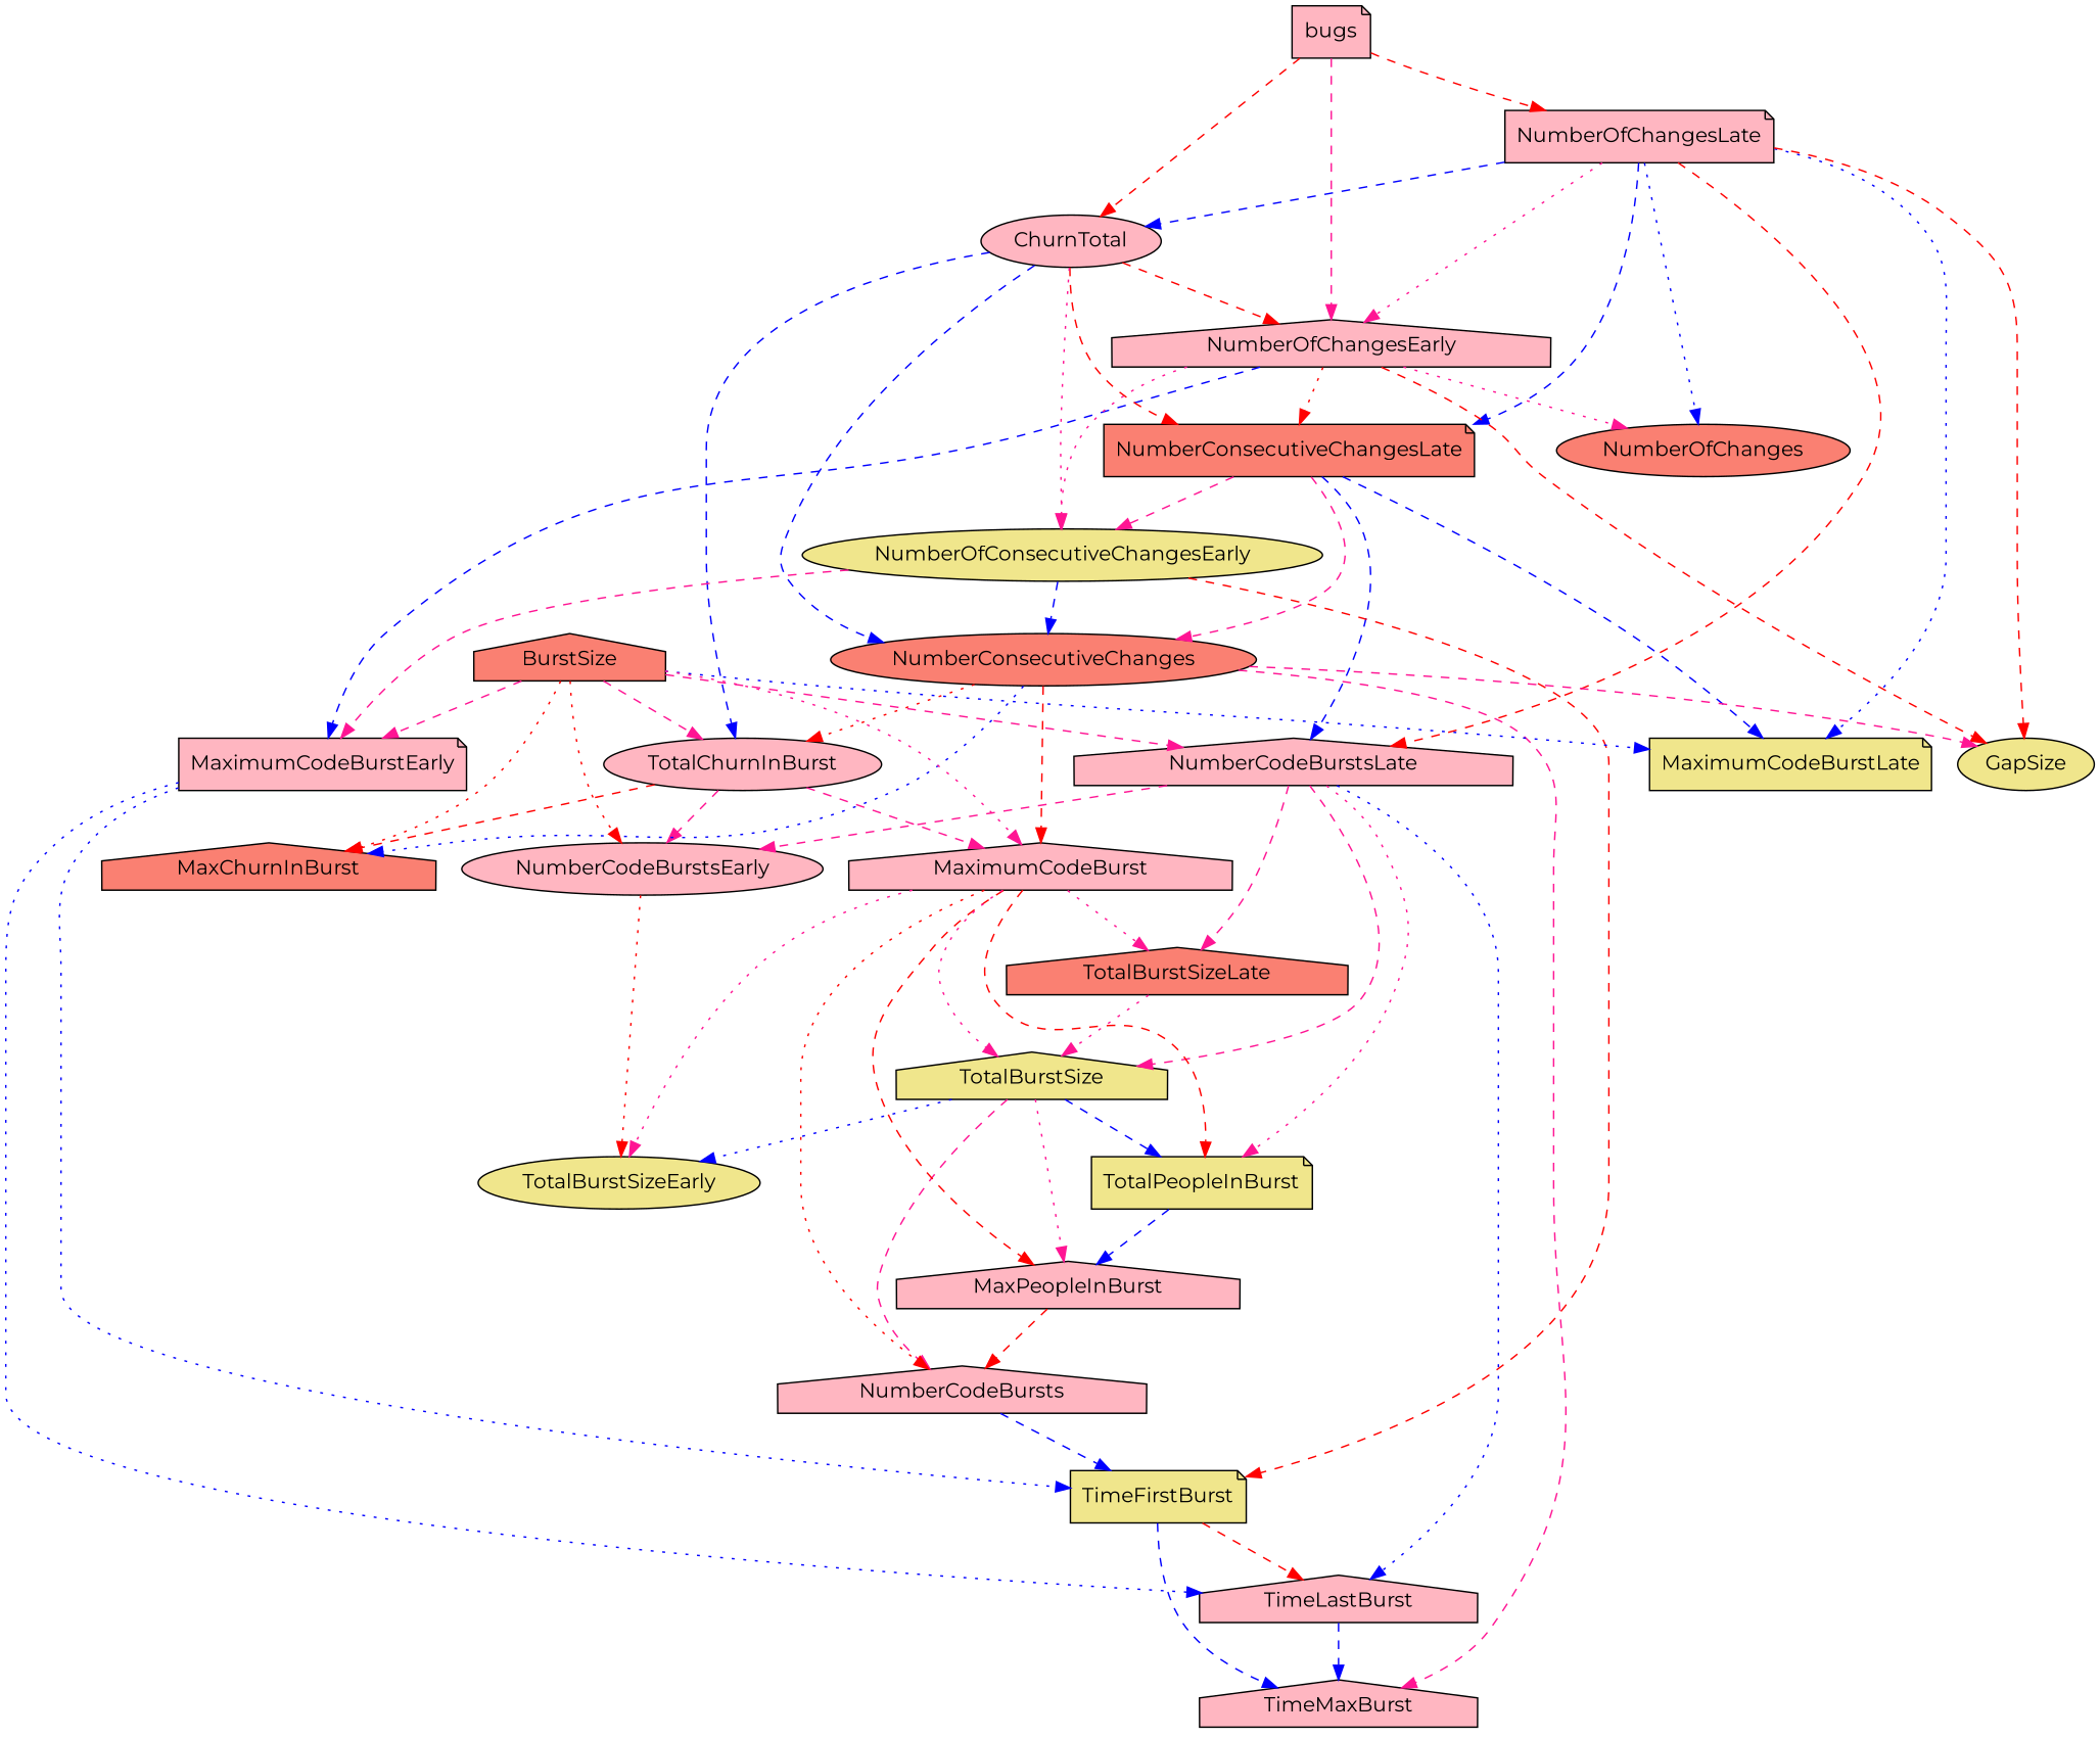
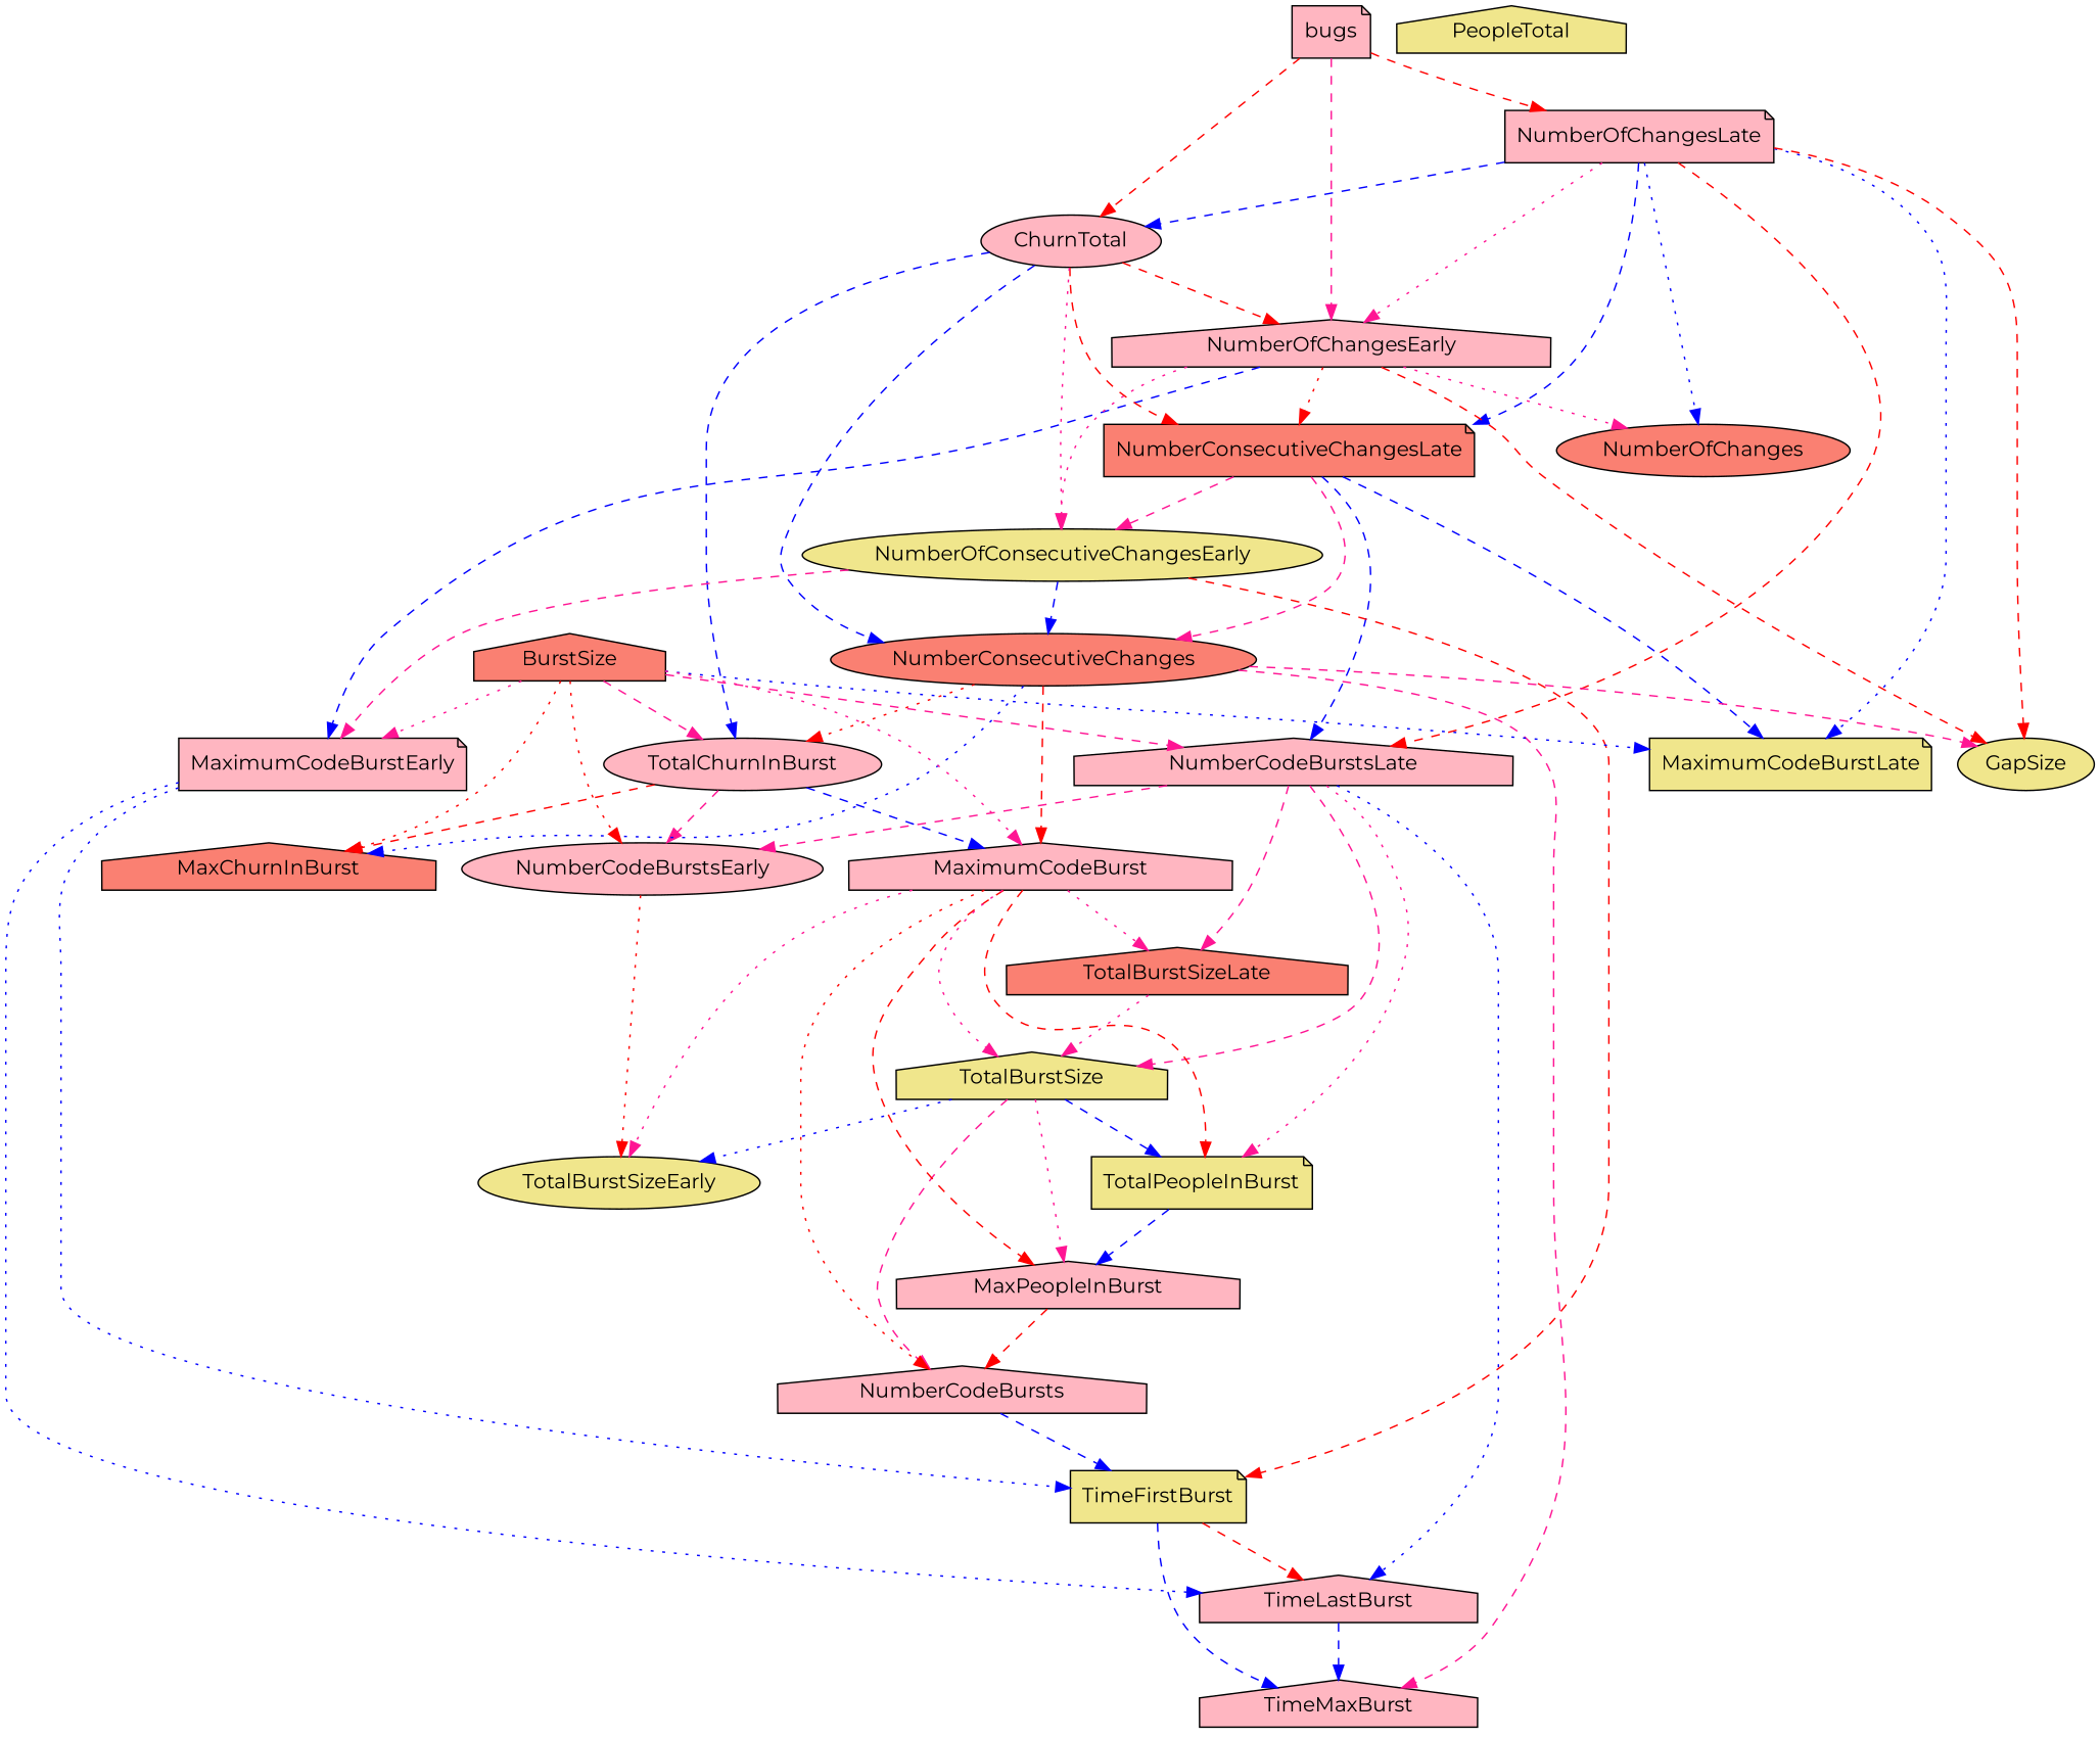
  digraph {
    fontname=Montserrat
    node [fillcolor=lightpink fontname=Montserrat shape=house style=filled]
    edge [color=deeppink fontname=Montserrat style=dashed]
    TotalPeopleInBurst [fillcolor=khaki shape=note]
    MaxPeopleInBurst
    NumberCodeBursts
    TimeFirstBurst [fillcolor=khaki shape=note]
    TotalBurstSizeLate [fillcolor=salmon]
    TotalBurstSize [fillcolor=khaki]
    TotalBurstSizeEarly [fillcolor=khaki shape=ellipse]
    NumberCodeBurstsLate
    NumberCodeBurstsEarly [shape=ellipse]
    TimeLastBurst
    TimeMaxBurst
    NumberOfChangesLate [shape=note]
    MaximumCodeBurstLate [fillcolor=khaki shape=note]
    NumberOfChanges [fillcolor=salmon shape=ellipse]
    NumberOfChangesEarly
    ChurnTotal [shape=ellipse]
    NumberConsecutiveChangesLate [fillcolor=salmon shape=note]
    GapSize [fillcolor=khaki shape=ellipse]
    MaximumCodeBurstEarly [shape=note]
    NumberOfConsecutiveChangesEarly [fillcolor=khaki shape=ellipse]
    TotalChurnInBurst [shape=ellipse]
    NumberConsecutiveChanges [fillcolor=salmon shape=ellipse]
    MaxChurnInBurst [fillcolor=salmon]
    MaximumCodeBurst
+   PeopleTotal [fillcolor=khaki]
    bugs [shape=note]
    BurstSize [fillcolor=salmon]
    TotalPeopleInBurst -> MaxPeopleInBurst [color=blue]
    MaxPeopleInBurst -> NumberCodeBursts [color=red]
    NumberCodeBursts -> TimeFirstBurst [color=blue]
    TimeFirstBurst -> TimeLastBurst [color=red]
    TimeFirstBurst -> TimeMaxBurst [color=blue]
    TotalBurstSizeLate -> TotalBurstSize [style=dotted]
    TotalBurstSize -> TotalPeopleInBurst [color=blue]
    TotalBurstSize -> MaxPeopleInBurst [style=dotted]
    TotalBurstSize -> NumberCodeBursts
    TotalBurstSize -> TotalBurstSizeEarly [color=blue style=dotted]
    NumberCodeBurstsLate -> TotalPeopleInBurst [style=dotted]
    NumberCodeBurstsLate -> TotalBurstSizeLate
    NumberCodeBurstsLate -> TotalBurstSize
    NumberCodeBurstsLate -> NumberCodeBurstsEarly
    NumberCodeBurstsLate -> TimeLastBurst [color=blue style=dotted]
    NumberCodeBurstsEarly -> TotalBurstSizeEarly [color=red style=dotted]
    TimeLastBurst -> TimeMaxBurst [color=blue]
    NumberOfChangesLate -> NumberCodeBurstsLate [color=red]
    NumberOfChangesLate -> MaximumCodeBurstLate [color=blue style=dotted]
    NumberOfChangesLate -> NumberOfChanges [color=blue style=dotted]
    NumberOfChangesLate -> NumberOfChangesEarly [style=dotted]
    NumberOfChangesLate -> ChurnTotal [color=blue]
    NumberOfChangesLate -> NumberConsecutiveChangesLate [color=blue]
    NumberOfChangesLate -> GapSize [color=red]
    NumberOfChangesEarly -> NumberOfChanges [style=dotted]
    NumberOfChangesEarly -> NumberConsecutiveChangesLate [color=red style=dotted]
    NumberOfChangesEarly -> GapSize [color=red]
    NumberOfChangesEarly -> MaximumCodeBurstEarly [color=blue]
    NumberOfChangesEarly -> NumberOfConsecutiveChangesEarly [style=dotted]
    ChurnTotal -> NumberOfChangesEarly [color=red]
    ChurnTotal -> NumberConsecutiveChangesLate [color=red]
    ChurnTotal -> NumberOfConsecutiveChangesEarly [style=dotted]
    ChurnTotal -> TotalChurnInBurst [color=blue]
    ChurnTotal -> NumberConsecutiveChanges [color=blue]
    NumberConsecutiveChangesLate -> NumberCodeBurstsLate [color=blue]
    NumberConsecutiveChangesLate -> MaximumCodeBurstLate [color=blue]
    NumberConsecutiveChangesLate -> NumberOfConsecutiveChangesEarly
    NumberConsecutiveChangesLate -> NumberConsecutiveChanges
    MaximumCodeBurstEarly -> TimeFirstBurst [color=blue style=dotted]
    MaximumCodeBurstEarly -> TimeLastBurst [color=blue style=dotted]
    NumberOfConsecutiveChangesEarly -> TimeFirstBurst [color=red]
    NumberOfConsecutiveChangesEarly -> MaximumCodeBurstEarly
    NumberOfConsecutiveChangesEarly -> NumberConsecutiveChanges [color=blue]
    TotalChurnInBurst -> NumberCodeBurstsEarly
    TotalChurnInBurst -> MaxChurnInBurst [color=red]
-   TotalChurnInBurst -> MaximumCodeBurst
+   TotalChurnInBurst -> MaximumCodeBurst [color=blue]
    NumberConsecutiveChanges -> TimeMaxBurst
    NumberConsecutiveChanges -> GapSize
    NumberConsecutiveChanges -> TotalChurnInBurst [color=red style=dotted]
    NumberConsecutiveChanges -> MaxChurnInBurst [color=blue style=dotted]
    NumberConsecutiveChanges -> MaximumCodeBurst [color=red]
    MaximumCodeBurst -> TotalPeopleInBurst [color=red]
    MaximumCodeBurst -> MaxPeopleInBurst [color=red]
    MaximumCodeBurst -> NumberCodeBursts [color=red style=dotted]
    MaximumCodeBurst -> TotalBurstSizeLate [style=dotted]
    MaximumCodeBurst -> TotalBurstSize [style=dotted]
    MaximumCodeBurst -> TotalBurstSizeEarly [style=dotted]
    bugs -> NumberOfChangesLate [color=red]
    bugs -> NumberOfChangesEarly
    bugs -> ChurnTotal [color=red]
    BurstSize -> NumberCodeBurstsLate
    BurstSize -> NumberCodeBurstsEarly [color=red style=dotted]
    BurstSize -> MaximumCodeBurstLate [color=blue style=dotted]
-   BurstSize -> MaximumCodeBurstEarly
+   BurstSize -> MaximumCodeBurstEarly [style=dotted]
    BurstSize -> TotalChurnInBurst
    BurstSize -> MaxChurnInBurst [color=red style=dotted]
    BurstSize -> MaximumCodeBurst [style=dotted]
  }
